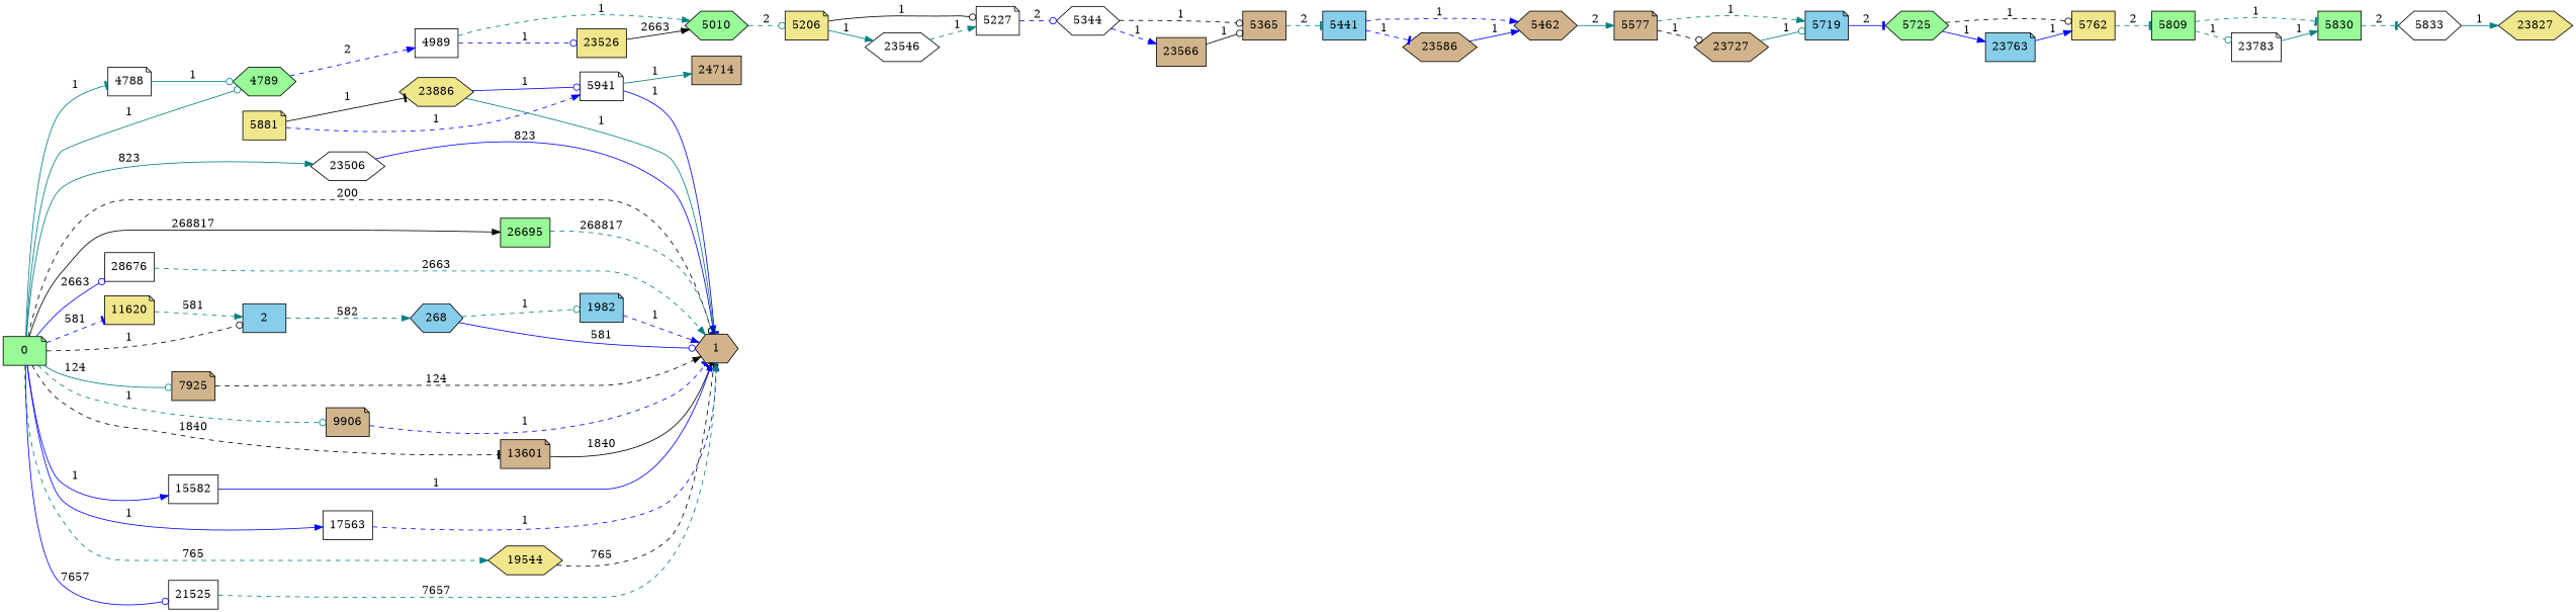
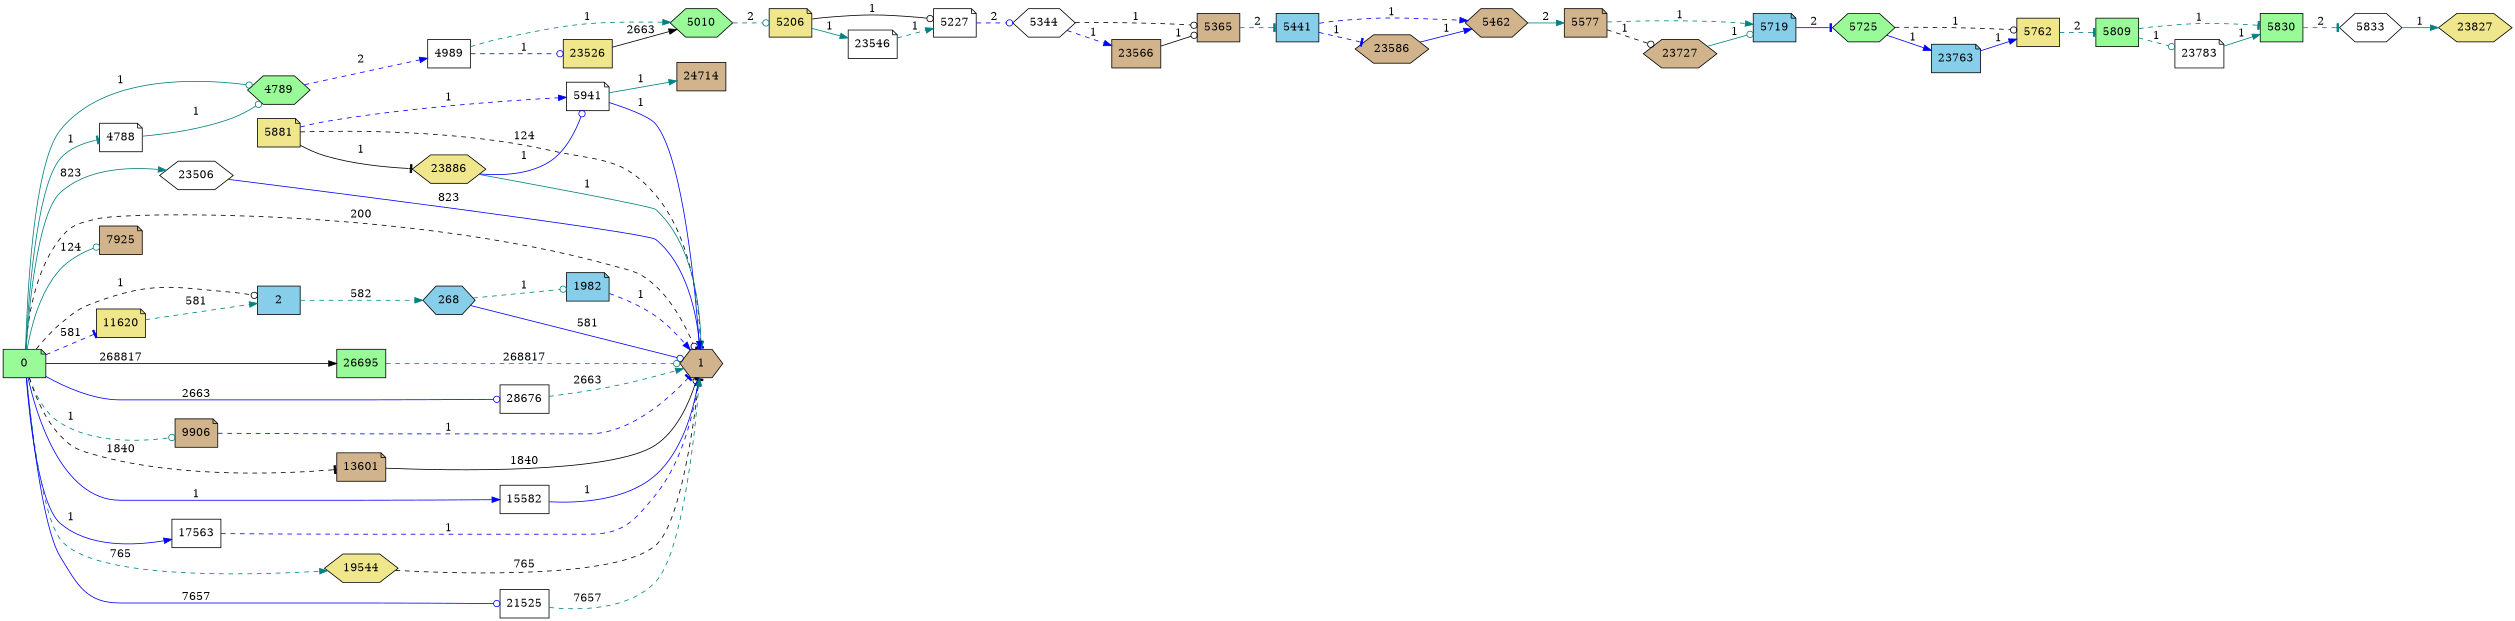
  digraph {
    rankdir=LR
    node [fillcolor=white shape=box style=filled]
    edge [arrowhead=normal color=teal style=dashed]
    2 [fillcolor=skyblue]
    268 [fillcolor=skyblue shape=hexagon]
    1 [fillcolor=tan shape=hexagon]
    1982 [fillcolor=skyblue shape=note]
    4789 [fillcolor=palegreen shape=hexagon]
    4788 [shape=note]
    4989
    5010 [fillcolor=palegreen shape=hexagon]
    23526 [fillcolor=khaki]
    5206 [fillcolor=khaki shape=note]
    5227 [shape=note]
-   23546 [shape=hexagon]
+   23546 [shape=note]
    5344 [shape=hexagon]
    5365 [fillcolor=tan]
    23566 [fillcolor=tan]
    5441 [fillcolor=skyblue]
    5462 [fillcolor=tan shape=hexagon]
    23586 [fillcolor=tan shape=hexagon]
    5577 [fillcolor=tan shape=note]
    5719 [fillcolor=skyblue shape=note]
    23727 [fillcolor=tan shape=hexagon]
    5725 [fillcolor=palegreen shape=hexagon]
    5762 [fillcolor=khaki]
    23763 [fillcolor=skyblue shape=note]
    5809 [fillcolor=palegreen]
    5830 [fillcolor=palegreen]
    23783 [shape=note]
    5833 [shape=hexagon]
    23827 [fillcolor=khaki shape=hexagon]
    5881 [fillcolor=khaki shape=note]
    5941 [shape=note]
    23886 [fillcolor=khaki shape=hexagon]
    24714 [fillcolor=tan]
    7925 [fillcolor=tan shape=note]
    9906 [fillcolor=tan shape=note]
    11620 [fillcolor=khaki shape=note]
    13601 [fillcolor=tan shape=note]
    15582
    17563
    19544 [fillcolor=khaki shape=hexagon]
    21525
    23506 [shape=hexagon]
    26695 [fillcolor=palegreen]
    28676
    0 [fillcolor=palegreen shape=note]
    2 -> 268 [label=582]
    268 -> 1 [arrowhead=odot color=blue label=581 style=solid]
    268 -> 1982 [arrowhead=odot label=1]
    1982 -> 1 [color=blue label=1]
    4789 -> 4989 [color=blue label=2]
    4788 -> 4789 [arrowhead=odot label=1 style=solid]
    4989 -> 5010 [label=1]
    4989 -> 23526 [arrowhead=odot color=blue label=1]
    5010 -> 5206 [arrowhead=odot label=2]
    23526 -> 5010 [color=black label=2663 style=solid]
    5206 -> 5227 [arrowhead=odot color=black label=1 style=solid]
    5206 -> 23546 [label=1 style=solid]
    5227 -> 5344 [arrowhead=odot color=blue label=2]
    23546 -> 5227 [label=1]
    5344 -> 5365 [arrowhead=odot color=black label=1]
    5344 -> 23566 [color=blue label=1]
    5365 -> 5441 [arrowhead=tee label=2]
    23566 -> 5365 [arrowhead=odot color=black label=1 style=solid]
    5441 -> 5462 [color=blue label=1]
    5441 -> 23586 [arrowhead=tee color=blue label=1]
    5462 -> 5577 [label=2 style=solid]
    23586 -> 5462 [color=blue label=1 style=solid]
    5577 -> 5719 [label=1]
    5577 -> 23727 [arrowhead=odot color=black label=1]
    5719 -> 5725 [arrowhead=tee color=blue label=2 style=solid]
    23727 -> 5719 [arrowhead=odot label=1 style=solid]
    5725 -> 5762 [arrowhead=odot color=black label=1]
    5725 -> 23763 [color=blue label=1 style=solid]
    5762 -> 5809 [arrowhead=tee label=2]
    23763 -> 5762 [color=blue label=1 style=solid]
    5809 -> 5830 [arrowhead=tee label=1]
    5809 -> 23783 [arrowhead=odot label=1]
    5830 -> 5833 [arrowhead=tee label=2]
    23783 -> 5830 [label=1 style=solid]
    5833 -> 23827 [label=1 style=solid]
    5881 -> 5941 [color=blue label=1]
    5881 -> 23886 [arrowhead=tee color=black label=1 style=solid]
    5941 -> 1 [arrowhead=tee color=blue label=1 style=solid]
    5941 -> 24714 [label=1 style=solid]
    23886 -> 1 [label=1 style=solid]
    23886 -> 5941 [arrowhead=odot color=blue label=1 style=solid]
-   7925 -> 1 [color=black label=124]
+   5881 -> 1 [color=black label=124]
    9906 -> 1 [arrowhead=tee color=blue label=1]
    11620 -> 2 [label=581]
    13601 -> 1 [arrowhead=odot color=black label=1840 style=solid]
    15582 -> 1 [color=blue label=1 style=solid]
    17563 -> 1 [color=blue label=1]
    19544 -> 1 [arrowhead=tee color=black label=765]
    21525 -> 1 [label=7657]
    23506 -> 1 [color=blue label=823 style=solid]
    26695 -> 1 [arrowhead=odot label=268817]
    28676 -> 1 [label=2663]
    0 -> 2 [arrowhead=odot color=black label=1]
    0 -> 1 [arrowhead=odot color=black label=200]
    0 -> 4789 [arrowhead=odot label=1 style=solid]
    0 -> 4788 [arrowhead=tee label=1 style=solid]
    0 -> 7925 [arrowhead=odot label=124 style=solid]
    0 -> 9906 [arrowhead=odot label=1]
    0 -> 11620 [arrowhead=tee color=blue label=581]
    0 -> 13601 [arrowhead=tee color=black label=1840]
    0 -> 15582 [color=blue label=1 style=solid]
    0 -> 17563 [color=blue label=1 style=solid]
    0 -> 19544 [label=765]
    0 -> 21525 [arrowhead=odot color=blue label=7657 style=solid]
    0 -> 23506 [label=823 style=solid]
    0 -> 26695 [color=black label=268817 style=solid]
    0 -> 28676 [arrowhead=odot color=blue label=2663 style=solid]
  }
